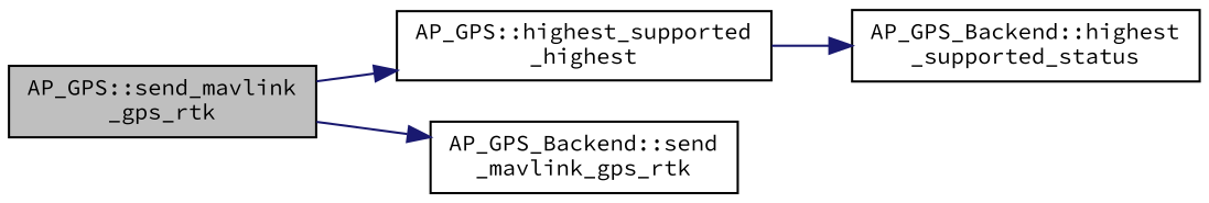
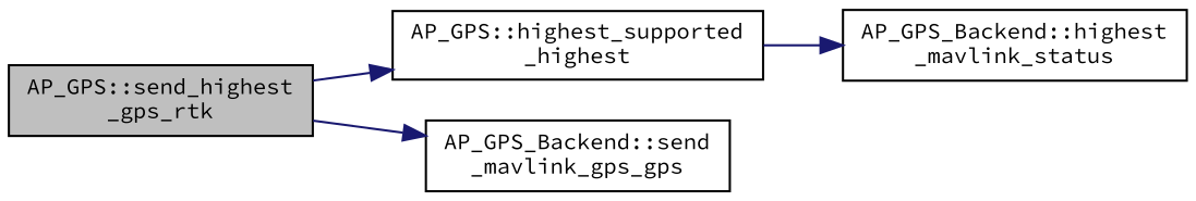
  digraph {
    fontname="Source Code Pro"
    rankdir=LR
    node [color=black fillcolor=white fontname="Source Code Pro" fontsize=10 shape=record style=filled]
    edge [color=midnightblue fontname="Source Code Pro" fontsize=10 labelfontname=Helvetica labelfontsize=10 style=solid]
-   n1 [fillcolor=grey75 fontcolor=black height=0.2 label="AP_GPS::send_mavlink\l_gps_rtk" width=0.4]
+   n1 [fillcolor=grey75 fontcolor=black height=0.2 label="AP_GPS::send_highest\l_gps_rtk" width=0.4]
    n2 [height=0.2 label="AP_GPS::highest_supported\l_highest" width=0.4]
-   n3 [height=0.2 label="AP_GPS_Backend::send\l_mavlink_gps_rtk" width=0.4]
-   n4 [height=0.2 label="AP_GPS_Backend::highest\l_supported_status" width=0.4]
+   n3 [height=0.2 label="AP_GPS_Backend::send\l_mavlink_gps_gps" width=0.4]
+   n4 [height=0.2 label="AP_GPS_Backend::highest\l_mavlink_status" width=0.4]
    n1 -> n2
    n1 -> n3
    n2 -> n4
  }
